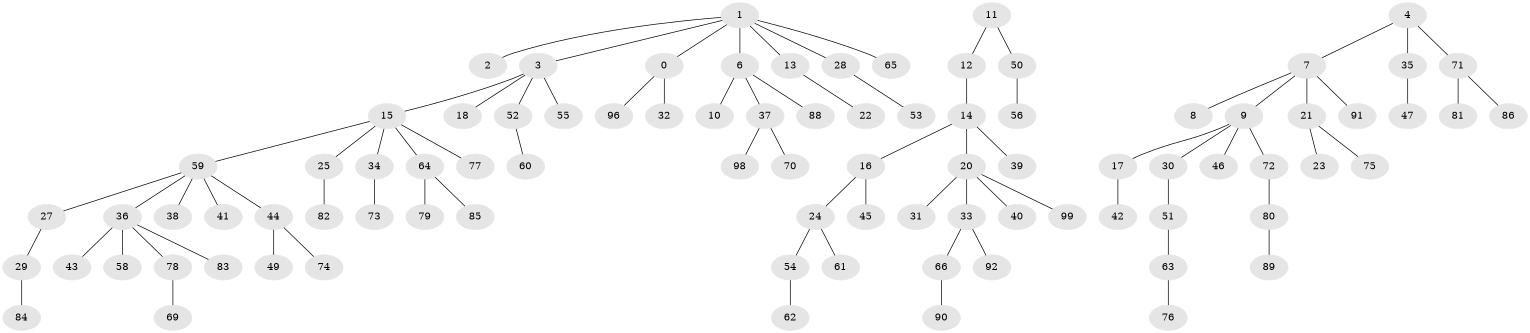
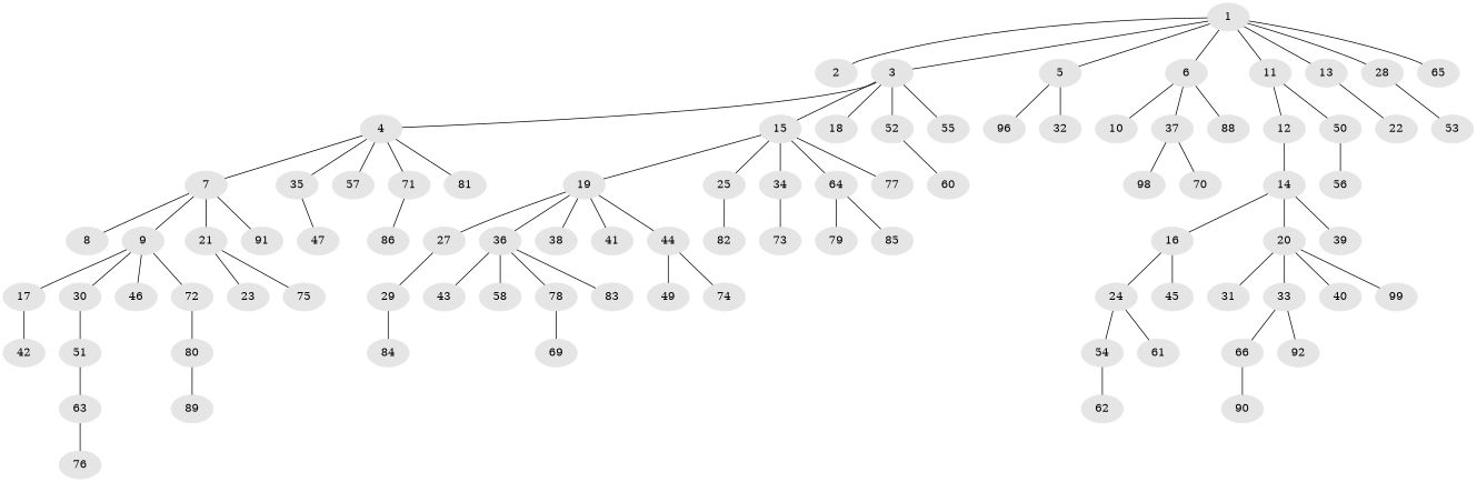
  graph {
    node [color=gray90 style=filled]
    1
    2
    3
-   5 [label=0]
+   5
    6
    11
    13
    28
    65
    4
    15
    18
    52
    55
    n15 [label=96]
    32
    10
    37
    88
    12
    50
    22
    53
    7
    35
+   57
    71
-   19 [label=59]
+   19
    25
    34
    64
    77
    60
    8
    9
    21
    91
    47
    81
    86
    n41 [label=98]
    70
    17
    30
    46
    72
    23
    75
    42
    51
    80
    14
    56
    16
    20
    39
    24
    45
    31
    33
    40
    n62 [label=99]
    27
    36
    38
    41
    44
    82
    73
    79
    85
    54
    61
    29
    43
    58
    78
    83
    49
    74
    66
    92
    62
    84
    63
    90
    69
    76
    89
    1 -- 2
    1 -- 3
    1 -- 5
    1 -- 6
+   1 -- 11
    1 -- 13
    1 -- 28
    1 -- 65
+   3 -- 4
    3 -- 15
    3 -- 18
    3 -- 52
    3 -- 55
    5 -- n15
    5 -- 32
    6 -- 10
    6 -- 37
    6 -- 88
    11 -- 12
    11 -- 50
    13 -- 22
    28 -- 53
    4 -- 7
    4 -- 35
+   4 -- 57
    4 -- 71
    15 -- 19
    15 -- 25
    15 -- 34
    15 -- 64
    15 -- 77
    52 -- 60
    37 -- n41
    37 -- 70
    12 -- 14
    50 -- 56
    7 -- 8
    7 -- 9
    7 -- 21
    7 -- 91
    35 -- 47
-   71 -- 81
+   4 -- 81
    71 -- 86
    19 -- 27
    19 -- 36
    19 -- 38
    19 -- 41
    19 -- 44
    25 -- 82
    34 -- 73
    64 -- 79
    64 -- 85
    9 -- 17
    9 -- 30
    9 -- 46
    9 -- 72
    21 -- 23
    21 -- 75
    17 -- 42
    30 -- 51
    72 -- 80
    51 -- 63
    80 -- 89
    14 -- 16
    14 -- 20
    14 -- 39
    16 -- 24
    16 -- 45
    20 -- 31
    20 -- 33
    20 -- 40
    20 -- n62
    24 -- 54
    24 -- 61
    33 -- 66
    33 -- 92
    27 -- 29
    36 -- 43
    36 -- 58
    36 -- 78
    36 -- 83
    44 -- 49
    44 -- 74
    54 -- 62
    29 -- 84
    78 -- 69
    66 -- 90
    63 -- 76
  }
